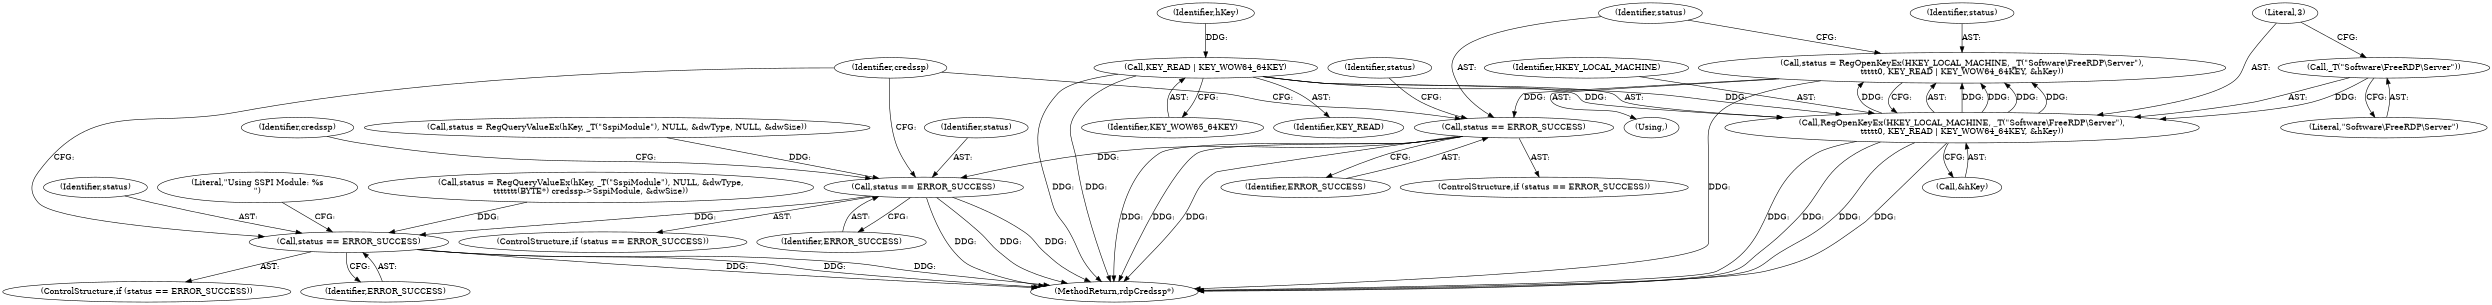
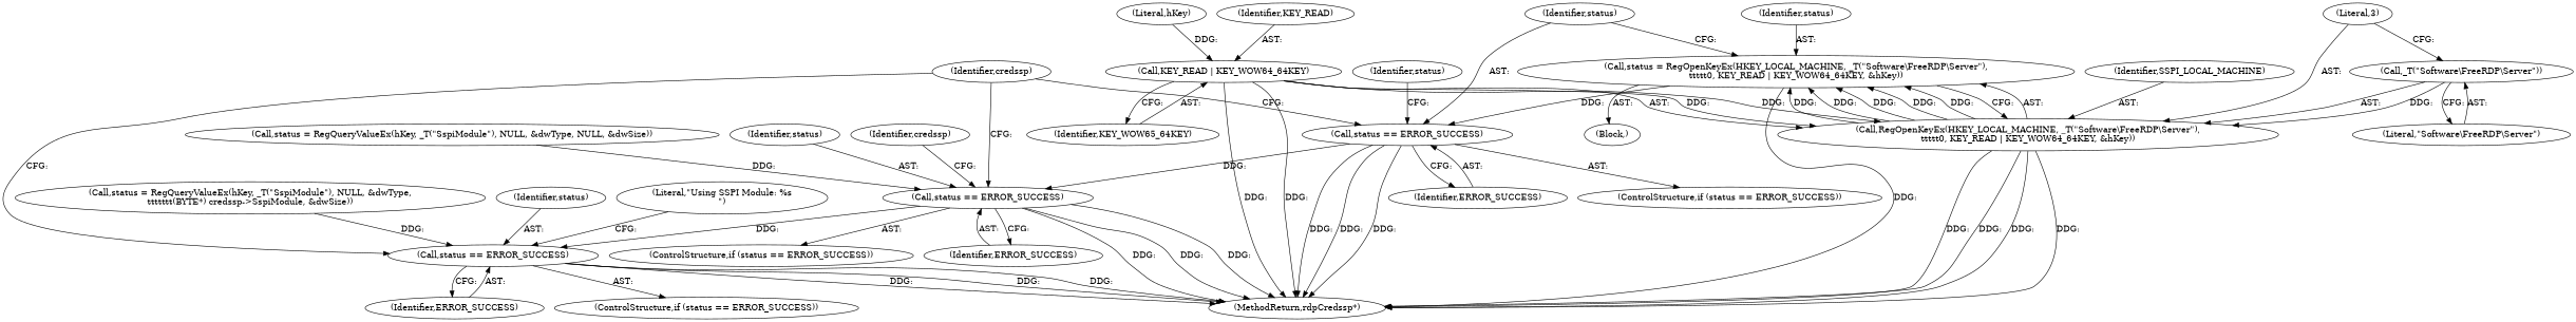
  digraph {
    n1 [label="(Call,status = RegOpenKeyEx(HKEY_LOCAL_MACHINE, _T(\"Software\\FreeRDP\\Server\"),\n\t\t\t\t\t0, KEY_READ | KEY_WOW64_64KEY, &hKey))"]
    n2 [label="(Call,RegOpenKeyEx(HKEY_LOCAL_MACHINE, _T(\"Software\\FreeRDP\\Server\"),\n\t\t\t\t\t0, KEY_READ | KEY_WOW64_64KEY, &hKey))"]
    n3 [label="(Call,status == ERROR_SUCCESS)"]
    n4 [label="(MethodReturn,rdpCredssp*)"]
-   n5 [label="(Using,)"]
-   n6 [label="(Call,&hKey)"]
+   n5 [label="(Block,)"]
    n7 [label="(Call,status == ERROR_SUCCESS)"]
    n8 [label="(Identifier,ERROR_SUCCESS)"]
    n9 [label="(ControlStructure,if (status == ERROR_SUCCESS))"]
    n10 [label="(Call,_T(\"Software\\FreeRDP\\Server\"))"]
    n11 [label="(Literal,\"Software\\FreeRDP\\Server\")"]
    n12 [label="(Call,KEY_READ | KEY_WOW64_64KEY)"]
    n13 [label="(Identifier,KEY_WOW65_64KEY)"]
    n14 [label="(Call,status == ERROR_SUCCESS)"]
    n15 [label="(ControlStructure,if (status == ERROR_SUCCESS))"]
    n16 [label="(Identifier,ERROR_SUCCESS)"]
    n17 [label="(ControlStructure,if (status == ERROR_SUCCESS))"]
    n18 [label="(Identifier,ERROR_SUCCESS)"]
    n19 [label="(Identifier,status)"]
    n20 [label="(Identifier,status)"]
-   n21 [label="(Identifier,HKEY_LOCAL_MACHINE)"]
+   n21 [label="(Identifier,SSPI_LOCAL_MACHINE)"]
    n22 [label="(Identifier,status)"]
    n23 [label="(Literal,\"Using SSPI Module: %s\n\")"]
    n24 [label="(Identifier,KEY_READ)"]
    n25 [label="(Identifier,credssp)"]
-   n26 [label="(Identifier,hKey)"]
+   n26 [label="(Literal,hKey)"]
    n27 [label="(Call,status = RegQueryValueEx(hKey, _T(\"SspiModule\"), NULL, &dwType,\n\t\t\t\t\t\t\t(BYTE*) credssp->SspiModule, &dwSize))"]
    n28 [label="(Identifier,status)"]
    n29 [label="(Literal,3)"]
    n30 [label="(Call,status = RegQueryValueEx(hKey, _T(\"SspiModule\"), NULL, &dwType, NULL, &dwSize))"]
    n31 [label="(Identifier,credssp)"]
    n32 [label="(Identifier,status)"]
    n1 -> n2 [label="CFG: "]
    n1 -> n3 [label="DDG: "]
    n1 -> n4 [label="DDG: "]
    n1 -> n5 [label="AST: "]
    n2 -> n1 [label="AST: "]
    n2 -> n1 [label="DDG: "]
    n2 -> n1 [label="DDG: "]
    n2 -> n1 [label="DDG: "]
    n2 -> n1 [label="DDG: "]
    n2 -> n1 [label="DDG: "]
    n2 -> n4 [label="DDG: "]
    n2 -> n4 [label="DDG: "]
    n2 -> n4 [label="DDG: "]
    n2 -> n4 [label="DDG: "]
-   n2 -> n6 [label="CFG: "]
    n3 -> n4 [label="DDG: "]
    n3 -> n4 [label="DDG: "]
    n3 -> n4 [label="DDG: "]
    n3 -> n7 [label="DDG: "]
    n3 -> n8 [label="CFG: "]
    n3 -> n9 [label="AST: "]
-   n6 -> n2 [label="AST: "]
    n7 -> n4 [label="DDG: "]
    n7 -> n4 [label="DDG: "]
    n7 -> n4 [label="DDG: "]
    n7 -> n14 [label="DDG: "]
    n7 -> n15 [label="AST: "]
    n7 -> n16 [label="CFG: "]
    n8 -> n3 [label="AST: "]
    n10 -> n2 [label="AST: "]
    n10 -> n2 [label="DDG: "]
    n10 -> n11 [label="CFG: "]
    n11 -> n10 [label="AST: "]
    n12 -> n2 [label="AST: "]
    n12 -> n2 [label="DDG: "]
    n12 -> n2 [label="DDG: "]
    n12 -> n4 [label="DDG: "]
    n12 -> n4 [label="DDG: "]
    n12 -> n13 [label="CFG: "]
    n13 -> n12 [label="AST: "]
    n14 -> n4 [label="DDG: "]
    n14 -> n4 [label="DDG: "]
    n14 -> n4 [label="DDG: "]
    n14 -> n17 [label="AST: "]
    n14 -> n18 [label="CFG: "]
    n16 -> n7 [label="AST: "]
    n18 -> n14 [label="AST: "]
    n19 -> n1 [label="CFG: "]
    n19 -> n3 [label="AST: "]
    n20 -> n1 [label="AST: "]
    n21 -> n2 [label="AST: "]
    n22 -> n7 [label="AST: "]
    n23 -> n14 [label="CFG: "]
-   n12 -> n24 [label="AST: "]
+   n24 -> n12 [label="AST: "]
    n25 -> n7 [label="CFG: "]
    n26 -> n12 [label="DDG: "]
    n27 -> n14 [label="DDG: "]
    n28 -> n3 [label="CFG: "]
    n29 -> n2 [label="AST: "]
    n29 -> n10 [label="CFG: "]
    n30 -> n7 [label="DDG: "]
    n31 -> n3 [label="CFG: "]
    n31 -> n7 [label="CFG: "]
    n31 -> n14 [label="CFG: "]
    n32 -> n14 [label="AST: "]
  }
